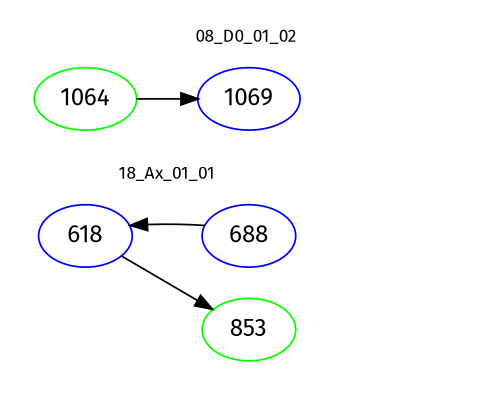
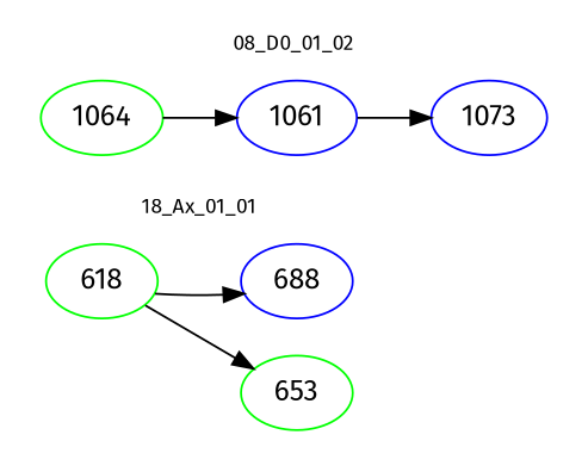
  digraph {
    fontname="Fira Sans"
    rankdir=LR
    node [color=blue fontname="Fira Sans"]
    edge [color=black fontname="Fira Sans"]
-   n1 [color=green label=853]
-   n2 [label=618]
+   n1 [color=green label=653]
+   n2 [color=green label=618]
    n3 [label=688]
    n4 [color=green label=1064]
-   n5 [label=1069]
+   n5 [label=1061]
+   n6 [label=1073]
    subgraph cluster_1 {
      color=white
      fontsize=10
      label="18_Ax_01_01"
      n1
      n2
      n3
    }
    subgraph cluster_2 {
      color=white
      fontsize=10
      label="08_D0_01_02"
      n4
      n5
+     n6
    }
    n2 -> n1
-   n3 -> n2
+   n2 -> n3
    n4 -> n5
+   n5 -> n6
  }
